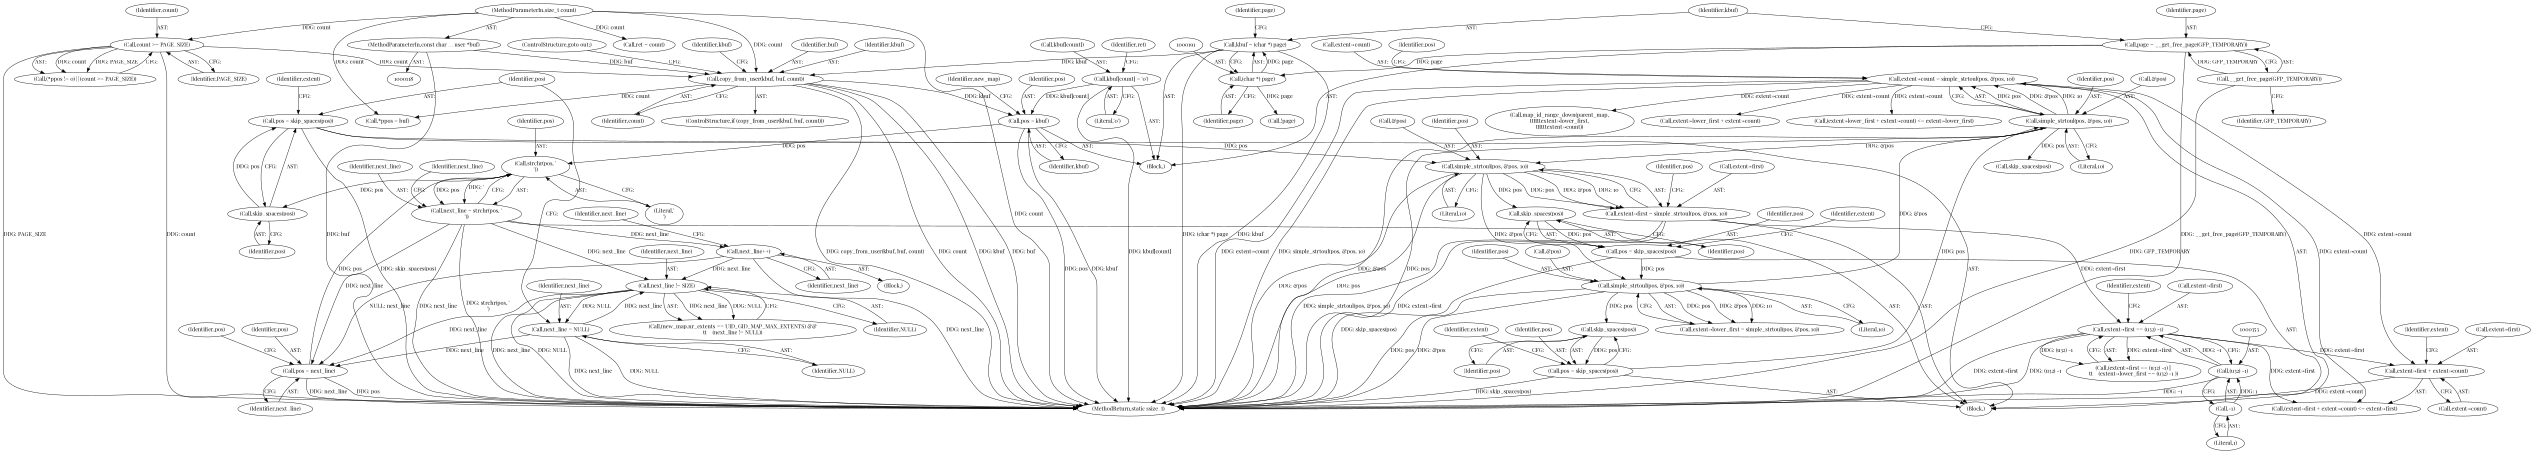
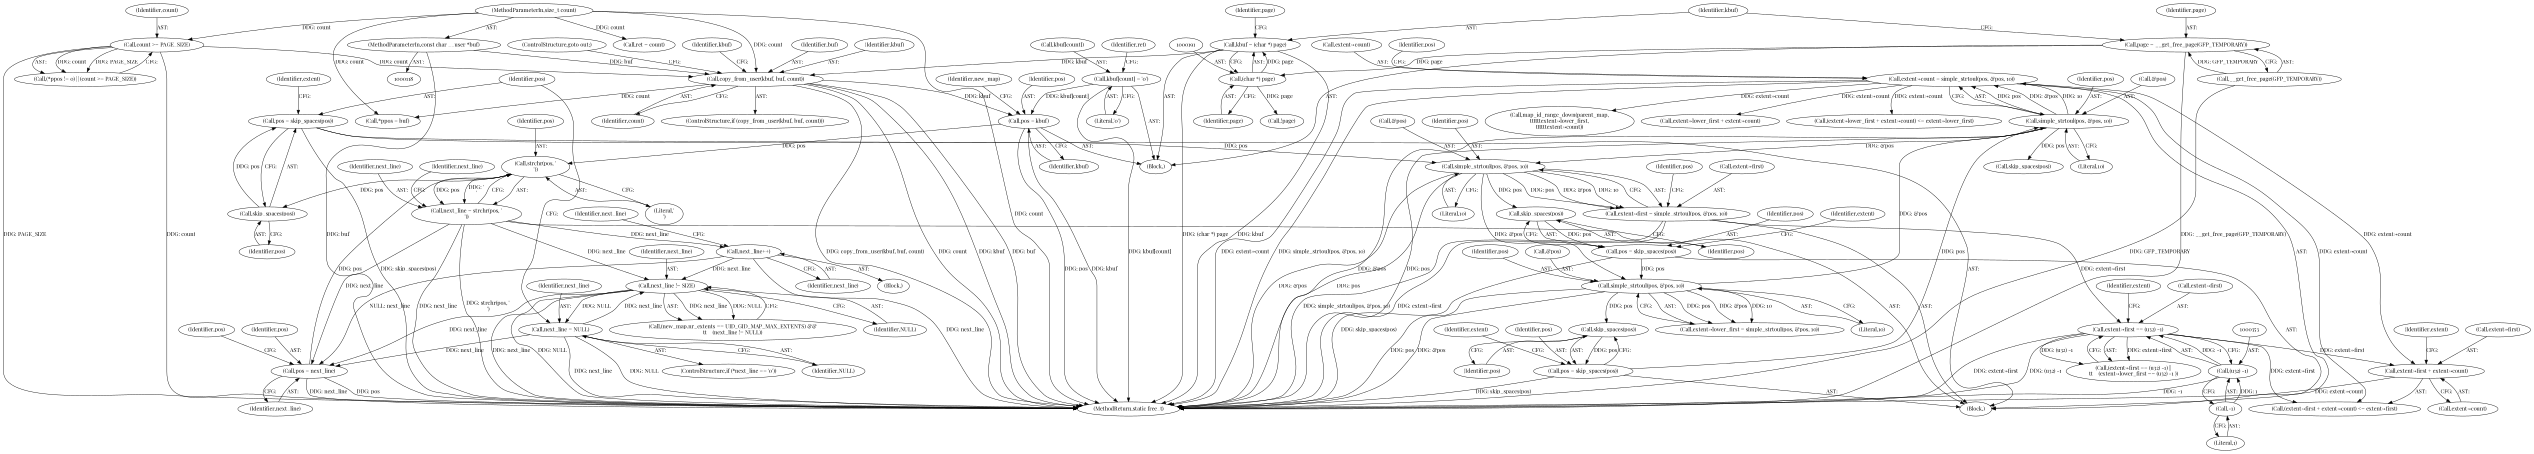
  digraph {
    fontname="Playfair Display"
    node [fontname="Playfair Display"]
    edge [fontname="Playfair Display"]
    n1 [label="(Call,extent->first + extent->count)"]
    n2 [label="(Call,extent->count)"]
-   n3 [label="(MethodReturn,static ssize_t)"]
+   n3 [label="(MethodReturn,static free_t)"]
    n4 [label="(Call,(extent->first + extent->count) <= extent->first)"]
    n5 [label="(Call,extent->first == (u32) -1)"]
    n6 [label="(Call,(u32) -1)"]
    n7 [label="(Call,(extent->first == (u32) -1) ||\n\t\t    (extent->lower_first == (u32) -1 ))"]
    n8 [label="(Call,-1)"]
    n9 [label="(Call,extent->first = simple_strtoul(pos, &pos, 10))"]
    n10 [label="(Call,simple_strtoul(pos, &pos, 10))"]
    n11 [label="(Block,)"]
    n12 [label="(Call,simple_strtoul(pos, &pos, 10))"]
    n13 [label="(Call,skip_spaces(pos))"]
    n14 [label="(Literal,10)"]
    n15 [label="(Call,simple_strtoul(pos, &pos, 10))"]
    n16 [label="(Call,skip_spaces(pos))"]
    n17 [label="(Literal,10)"]
    n18 [label="(Call,extent->lower_first = simple_strtoul(pos, &pos, 10))"]
    n19 [label="(Call,pos = skip_spaces(pos))"]
    n20 [label="(Identifier,pos)"]
    n21 [label="(Call,pos = skip_spaces(pos))"]
    n22 [label="(Call,skip_spaces(pos))"]
    n23 [label="(Identifier,pos)"]
    n24 [label="(Call,strchr(pos, '\n'))"]
    n25 [label="(Call,next_line = strchr(pos, '\n'))"]
    n26 [label="(Literal,'\n')"]
    n27 [label="(Call,pos = next_line)"]
    n28 [label="(Call,next_line != SIZE)"]
    n29 [label="(Call,next_line++)"]
    n30 [label="(Call,pos = kbuf)"]
    n31 [label="(Identifier,kbuf)"]
    n32 [label="(Block,)"]
    n33 [label="(Call,copy_from_user(kbuf, buf, count))"]
    n34 [label="(Call,*ppos = buf)"]
    n35 [label="(Identifier,count)"]
    n36 [label="(ControlStructure,if (copy_from_user(kbuf, buf, count)))"]
    n37 [label="(Call,ret = count)"]
    n38 [label="(Call,kbuf = (char *) page)"]
    n39 [label="(Call,(char *) page)"]
    n40 [label="(Identifier,page)"]
    n41 [label="(Call,!page)"]
    n42 [label="(Call,page = __get_free_page(GFP_TEMPORARY))"]
    n43 [label="(Call,__get_free_page(GFP_TEMPORARY))"]
-   n44 [label="(Identifier,GFP_TEMPORARY)"]
    n45 [label="(MethodParameterIn,const char __user *buf)"]
    1000118
    n47 [label="(Call,count >= PAGE_SIZE)"]
-   n48 [label="(Identifier,PAGE_SIZE)"]
    n49 [label="(Call,(*ppos != 0) || (count >= PAGE_SIZE))"]
    n50 [label="(MethodParameterIn,size_t count)"]
    n51 [label="(Call,kbuf[count] = '\0')"]
    n52 [label="(Literal,'\0')"]
    n53 [label="(Identifier,next_line)"]
    n54 [label="(Call,next_line = NULL)"]
    n55 [label="(Call,(new_map.nr_extents == UID_GID_MAP_MAX_EXTENTS) &&\n\t\t    (next_line != NULL))"]
    n56 [label="(Identifier,NULL)"]
    n57 [label="(Identifier,NULL)"]
+   n58 [label="(ControlStructure,if (*next_line == '\0'))"]
    n59 [label="(Identifier,next_line)"]
    n60 [label="(Block,)"]
    n61 [label="(Call,extent->count = simple_strtoul(pos, &pos, 10))"]
    n62 [label="(Literal,10)"]
    n63 [label="(Call,skip_spaces(pos))"]
    n64 [label="(Call,map_id_range_down(parent_map,\n\t\t\t\t\t\textent->lower_first,\n\t\t\t\t\t\textent->count))"]
    n65 [label="(Call,extent->lower_first + extent->count)"]
    n66 [label="(Call,(extent->lower_first + extent->count) <= extent->lower_first)"]
    n67 [label="(Call,pos = skip_spaces(pos))"]
    n68 [label="(Identifier,pos)"]
    n69 [label="(Literal,1)"]
    n70 [label="(Identifier,kbuf)"]
    n71 [label="(Identifier,next_line)"]
    n72 [label="(Identifier,new_map)"]
    n73 [label="(Identifier,extent)"]
    n74 [label="(Call,&pos)"]
    n75 [label="(Identifier,pos)"]
    n76 [label="(Identifier,pos)"]
    n77 [label="(Identifier,buf)"]
    n78 [label="(Identifier,next_line)"]
    n79 [label="(Identifier,pos)"]
    n80 [label="(Identifier,pos)"]
    n81 [label="(Identifier,pos)"]
    n82 [label="(Call,extent->count)"]
    n83 [label="(Identifier,next_line)"]
    n84 [label="(Identifier,pos)"]
    n85 [label="(Identifier,ret)"]
    n86 [label="(Call,extent->first)"]
    n87 [label="(Identifier,pos)"]
    n88 [label="(Call,kbuf[count])"]
    n89 [label="(Identifier,kbuf)"]
    n90 [label="(Call,&pos)"]
    n91 [label="(Call,extent->first)"]
    n92 [label="(Identifier,pos)"]
    n93 [label="(Identifier,count)"]
    n94 [label="(Identifier,extent)"]
    n95 [label="(Identifier,pos)"]
    n96 [label="(Identifier,pos)"]
    n97 [label="(Identifier,pos)"]
    n98 [label="(Identifier,page)"]
    n99 [label="(Identifier,page)"]
    n100 [label="(Identifier,pos)"]
    n101 [label="(Call,&pos)"]
    n102 [label="(ControlStructure,goto out;)"]
    n103 [label="(Identifier,kbuf)"]
    n104 [label="(Identifier,next_line)"]
    n105 [label="(Identifier,extent)"]
    n106 [label="(Call,extent->first)"]
    n107 [label="(Identifier,extent)"]
    n108 [label="(Identifier,extent)"]
    n109 [label="(Identifier,next_line)"]
    1000191
    1000353
    n1 -> n2 [label="CFG: "]
    n1 -> n3 [label="DDG: extent->count"]
    n1 -> n4 [label="AST: "]
    n2 -> n1 [label="AST: "]
    n5 -> n1 [label="DDG: extent->first"]
    n5 -> n3 [label="DDG: extent->first"]
    n5 -> n3 [label="DDG: (u32) -1"]
    n5 -> n4 [label="DDG: extent->first"]
    n5 -> n6 [label="CFG: "]
    n5 -> n7 [label="AST: "]
    n5 -> n7 [label="DDG: extent->first"]
    n5 -> n7 [label="DDG: (u32) -1"]
    n6 -> n3 [label="DDG: -1"]
    n6 -> n5 [label="AST: "]
    n6 -> n5 [label="DDG: -1"]
    n6 -> n8 [label="CFG: "]
    n7 -> n5 [label="CFG: "]
    n8 -> n6 [label="AST: "]
    n8 -> n6 [label="DDG: 1"]
    n8 -> n69 [label="CFG: "]
    n9 -> n3 [label="DDG: simple_strtoul(pos, &pos, 10)"]
    n9 -> n3 [label="DDG: extent->first"]
    n9 -> n5 [label="DDG: extent->first"]
    n9 -> n10 [label="CFG: "]
    n9 -> n11 [label="AST: "]
    n10 -> n3 [label="DDG: &pos"]
    n10 -> n3 [label="DDG: pos"]
    n10 -> n9 [label="AST: "]
    n10 -> n9 [label="DDG: pos"]
    n10 -> n9 [label="DDG: &pos"]
    n10 -> n9 [label="DDG: 10"]
    n10 -> n12 [label="DDG: &pos"]
    n10 -> n13 [label="DDG: pos"]
    n10 -> n14 [label="CFG: "]
    n12 -> n3 [label="DDG: pos"]
    n12 -> n3 [label="DDG: &pos"]
    n12 -> n15 [label="DDG: &pos"]
    n12 -> n16 [label="DDG: pos"]
    n12 -> n17 [label="CFG: "]
    n12 -> n18 [label="AST: "]
    n12 -> n18 [label="DDG: pos"]
    n12 -> n18 [label="DDG: &pos"]
    n12 -> n18 [label="DDG: 10"]
    n13 -> n19 [label="AST: "]
    n13 -> n19 [label="DDG: pos"]
    n13 -> n20 [label="CFG: "]
    n14 -> n10 [label="AST: "]
    n15 -> n3 [label="DDG: &pos"]
    n15 -> n3 [label="DDG: pos"]
    n15 -> n10 [label="DDG: &pos"]
    n15 -> n61 [label="AST: "]
    n15 -> n61 [label="DDG: pos"]
    n15 -> n61 [label="DDG: &pos"]
    n15 -> n61 [label="DDG: 10"]
    n15 -> n62 [label="CFG: "]
    n15 -> n63 [label="DDG: pos"]
    n16 -> n67 [label="AST: "]
    n16 -> n67 [label="DDG: pos"]
    n16 -> n68 [label="CFG: "]
    n17 -> n12 [label="AST: "]
    n18 -> n12 [label="CFG: "]
    n19 -> n3 [label="DDG: skip_spaces(pos)"]
    n19 -> n11 [label="AST: "]
    n19 -> n12 [label="DDG: pos"]
    n19 -> n13 [label="CFG: "]
    n20 -> n13 [label="AST: "]
    n21 -> n3 [label="DDG: skip_spaces(pos)"]
    n21 -> n10 [label="DDG: pos"]
    n21 -> n11 [label="AST: "]
    n21 -> n22 [label="CFG: "]
    n22 -> n21 [label="AST: "]
    n22 -> n21 [label="DDG: pos"]
    n22 -> n23 [label="CFG: "]
    n23 -> n22 [label="AST: "]
    n24 -> n22 [label="DDG: pos"]
    n24 -> n25 [label="AST: "]
    n24 -> n25 [label="DDG: pos"]
    n24 -> n25 [label="DDG: '\n'"]
    n24 -> n26 [label="CFG: "]
    n25 -> n3 [label="DDG: next_line"]
    n25 -> n3 [label="DDG: strchr(pos, '\n')"]
    n25 -> n11 [label="AST: "]
    n25 -> n24 [label="CFG: "]
    n25 -> n27 [label="DDG: next_line"]
    n25 -> n28 [label="DDG: next_line"]
    n25 -> n29 [label="DDG: next_line"]
    n26 -> n24 [label="AST: "]
    n27 -> n3 [label="DDG: next_line"]
    n27 -> n3 [label="DDG: pos"]
    n27 -> n24 [label="DDG: pos"]
    n27 -> n53 [label="CFG: "]
    n28 -> n3 [label="DDG: next_line"]
    n28 -> n3 [label="DDG: NULL"]
    n28 -> n27 [label="DDG: next_line"]
    n28 -> n54 [label="DDG: NULL"]
    n28 -> n55 [label="AST: "]
    n28 -> n55 [label="DDG: next_line"]
    n28 -> n55 [label="DDG: NULL"]
    n28 -> n56 [label="CFG: "]
    n29 -> n3 [label="DDG: next_line"]
    n29 -> n27 [label="NULL: next_line"]
    n29 -> n28 [label="DDG: next_line"]
    n29 -> n59 [label="CFG: "]
    n29 -> n60 [label="AST: "]
    n30 -> n3 [label="DDG: pos"]
    n30 -> n3 [label="DDG: kbuf"]
    n30 -> n24 [label="DDG: pos"]
    n30 -> n31 [label="CFG: "]
    n30 -> n32 [label="AST: "]
    n31 -> n30 [label="AST: "]
    n33 -> n3 [label="DDG: copy_from_user(kbuf, buf, count)"]
    n33 -> n3 [label="DDG: count"]
    n33 -> n3 [label="DDG: kbuf"]
    n33 -> n3 [label="DDG: buf"]
    n33 -> n30 [label="DDG: kbuf"]
    n33 -> n34 [label="DDG: count"]
    n33 -> n35 [label="CFG: "]
    n33 -> n36 [label="AST: "]
    n35 -> n33 [label="AST: "]
    n38 -> n3 [label="DDG: (char *) page"]
    n38 -> n3 [label="DDG: kbuf"]
    n38 -> n32 [label="AST: "]
    n38 -> n33 [label="DDG: kbuf"]
    n38 -> n39 [label="CFG: "]
    n39 -> n38 [label="AST: "]
    n39 -> n38 [label="DDG: page"]
    n39 -> n40 [label="CFG: "]
    n39 -> n41 [label="DDG: page"]
    n40 -> n39 [label="AST: "]
    n42 -> n3 [label="DDG: __get_free_page(GFP_TEMPORARY)"]
    n42 -> n32 [label="AST: "]
    n42 -> n39 [label="DDG: page"]
    n42 -> n43 [label="CFG: "]
    n43 -> n3 [label="DDG: GFP_TEMPORARY"]
    n43 -> n42 [label="AST: "]
    n43 -> n42 [label="DDG: GFP_TEMPORARY"]
-   n43 -> n44 [label="CFG: "]
    n45 -> n3 [label="DDG: buf"]
    n45 -> n33 [label="DDG: buf"]
    n45 -> 1000118 [label="AST: "]
    n47 -> n3 [label="DDG: PAGE_SIZE"]
    n47 -> n3 [label="DDG: count"]
    n47 -> n33 [label="DDG: count"]
-   n47 -> n48 [label="CFG: "]
    n47 -> n49 [label="AST: "]
    n47 -> n49 [label="DDG: count"]
    n47 -> n49 [label="DDG: PAGE_SIZE"]
-   n48 -> n47 [label="AST: "]
    n49 -> n47 [label="CFG: "]
    n50 -> n3 [label="DDG: count"]
    n50 -> n33 [label="DDG: count"]
    n50 -> n34 [label="DDG: count"]
    n50 -> n37 [label="DDG: count"]
    n50 -> n45 [label="AST: "]
    n50 -> n47 [label="DDG: count"]
    n51 -> n3 [label="DDG: kbuf[count]"]
    n51 -> n30 [label="DDG: kbuf[count]"]
    n51 -> n32 [label="AST: "]
    n51 -> n52 [label="CFG: "]
    n52 -> n51 [label="AST: "]
    n53 -> n27 [label="AST: "]
    n54 -> n3 [label="DDG: NULL"]
    n54 -> n3 [label="DDG: next_line"]
    n54 -> n27 [label="DDG: next_line"]
    n54 -> n28 [label="DDG: next_line"]
    n54 -> n57 [label="CFG: "]
+   n54 -> n58 [label="AST: "]
    n55 -> n28 [label="CFG: "]
    n56 -> n28 [label="AST: "]
    n57 -> n54 [label="AST: "]
    n59 -> n29 [label="AST: "]
    n61 -> n1 [label="DDG: extent->count"]
    n61 -> n3 [label="DDG: extent->count"]
    n61 -> n3 [label="DDG: simple_strtoul(pos, &pos, 10)"]
    n61 -> n4 [label="DDG: extent->count"]
    n61 -> n11 [label="AST: "]
    n61 -> n15 [label="CFG: "]
    n61 -> n64 [label="DDG: extent->count"]
    n61 -> n65 [label="DDG: extent->count"]
    n61 -> n66 [label="DDG: extent->count"]
    n62 -> n15 [label="AST: "]
    n67 -> n3 [label="DDG: skip_spaces(pos)"]
    n67 -> n11 [label="AST: "]
    n67 -> n15 [label="DDG: pos"]
    n67 -> n16 [label="CFG: "]
    n68 -> n16 [label="AST: "]
    n69 -> n8 [label="AST: "]
    n70 -> n38 [label="AST: "]
    n70 -> n42 [label="CFG: "]
    n71 -> n54 [label="AST: "]
    n72 -> n30 [label="CFG: "]
    n73 -> n1 [label="CFG: "]
    n74 -> n10 [label="AST: "]
    n75 -> n9 [label="CFG: "]
    n76 -> n12 [label="AST: "]
    n77 -> n33 [label="AST: "]
    n78 -> n29 [label="CFG: "]
    n79 -> n61 [label="CFG: "]
    n80 -> n10 [label="AST: "]
    n81 -> n21 [label="AST: "]
    n81 -> n54 [label="CFG: "]
    n82 -> n61 [label="AST: "]
    n83 -> n25 [label="AST: "]
    n84 -> n15 [label="AST: "]
    n85 -> n51 [label="CFG: "]
    n86 -> n5 [label="AST: "]
    n87 -> n30 [label="AST: "]
    n88 -> n51 [label="AST: "]
    n89 -> n33 [label="AST: "]
    n90 -> n15 [label="AST: "]
    n91 -> n1 [label="AST: "]
    n92 -> n67 [label="AST: "]
    n93 -> n47 [label="AST: "]
    n94 -> n67 [label="CFG: "]
    n95 -> n24 [label="AST: "]
    n96 -> n27 [label="AST: "]
    n97 -> n27 [label="CFG: "]
    n98 -> n38 [label="CFG: "]
    n99 -> n42 [label="AST: "]
    n100 -> n19 [label="AST: "]
    n101 -> n12 [label="AST: "]
    n102 -> n33 [label="CFG: "]
    n103 -> n33 [label="CFG: "]
    n104 -> n25 [label="CFG: "]
    n105 -> n19 [label="CFG: "]
    n106 -> n9 [label="AST: "]
    n107 -> n21 [label="CFG: "]
    n108 -> n5 [label="CFG: "]
    n109 -> n28 [label="AST: "]
    1000191 -> n39 [label="AST: "]
    1000353 -> n6 [label="AST: "]
  }
